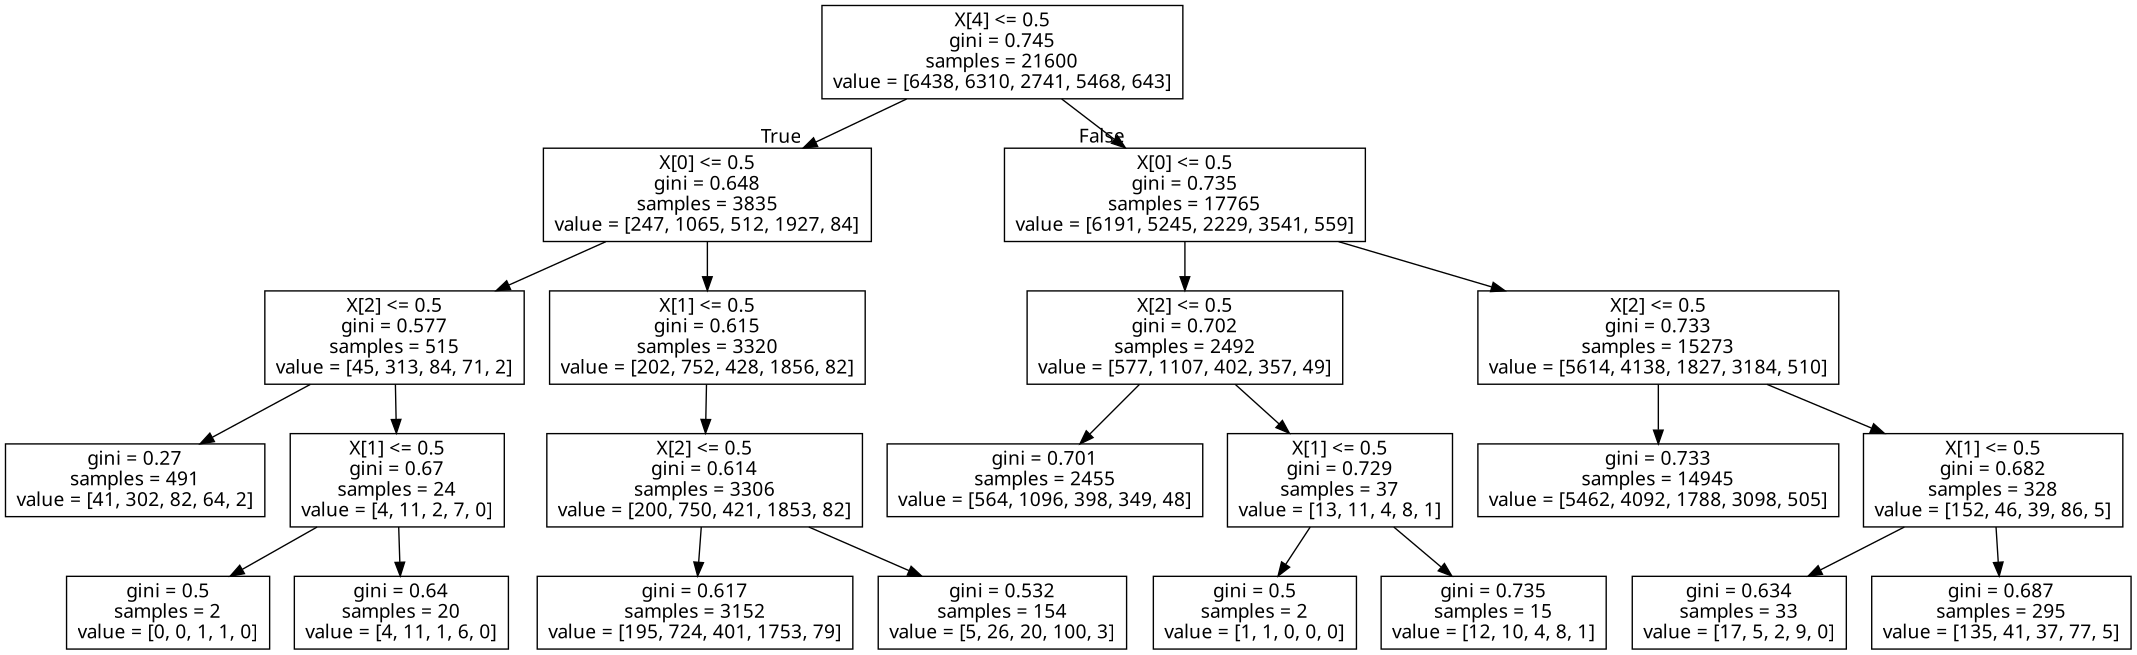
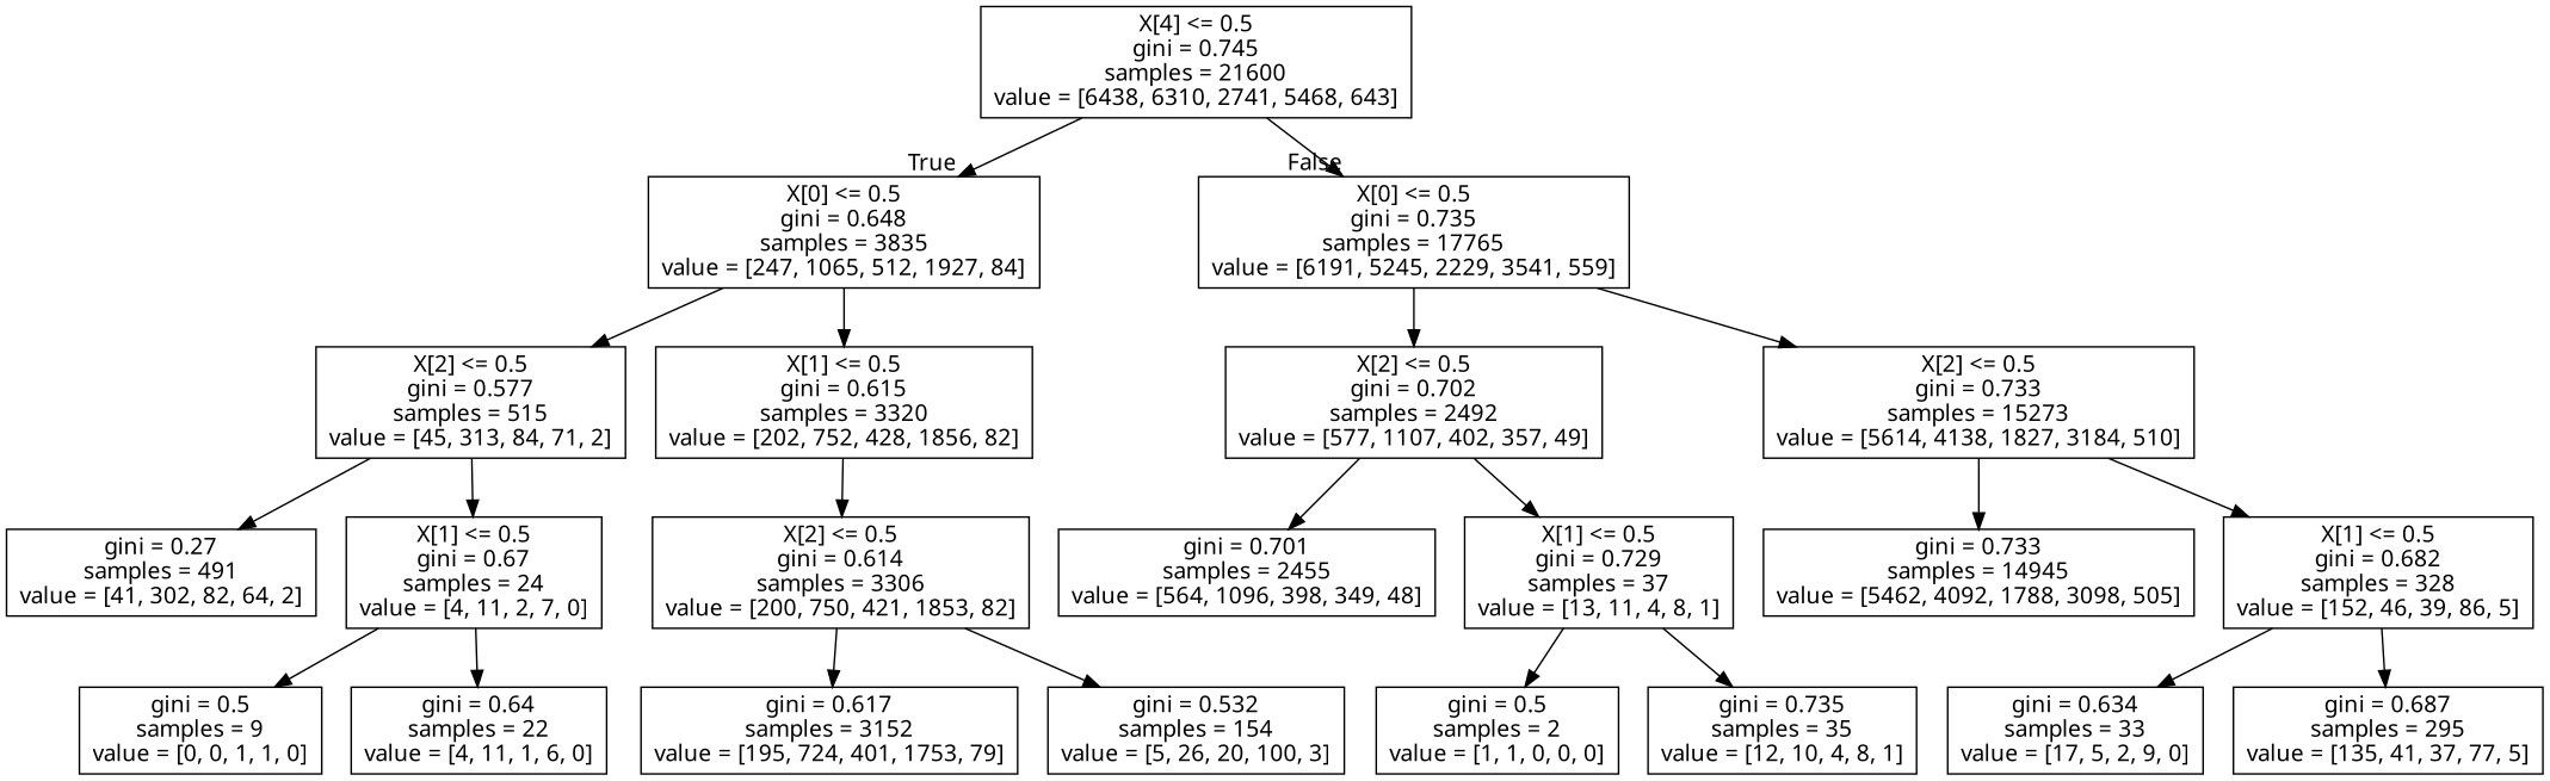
  digraph {
    fontname="Noto Sans"
    node [fontname="Noto Sans" shape=box]
    edge [fontname="Noto Sans"]
    n1 [label="X[4] <= 0.5\ngini = 0.745\nsamples = 21600\nvalue = [6438, 6310, 2741, 5468, 643]"]
    n2 [label="X[0] <= 0.5\ngini = 0.648\nsamples = 3835\nvalue = [247, 1065, 512, 1927, 84]"]
    n3 [label="X[0] <= 0.5\ngini = 0.735\nsamples = 17765\nvalue = [6191, 5245, 2229, 3541, 559]"]
    n4 [label="X[2] <= 0.5\ngini = 0.577\nsamples = 515\nvalue = [45, 313, 84, 71, 2]"]
    n5 [label="X[1] <= 0.5\ngini = 0.615\nsamples = 3320\nvalue = [202, 752, 428, 1856, 82]"]
    n6 [label="X[2] <= 0.5\ngini = 0.702\nsamples = 2492\nvalue = [577, 1107, 402, 357, 49]"]
    n7 [label="X[2] <= 0.5\ngini = 0.733\nsamples = 15273\nvalue = [5614, 4138, 1827, 3184, 510]"]
    n8 [label="gini = 0.27\nsamples = 491\nvalue = [41, 302, 82, 64, 2]"]
    n9 [label="X[1] <= 0.5\ngini = 0.67\nsamples = 24\nvalue = [4, 11, 2, 7, 0]"]
    n10 [label="X[2] <= 0.5\ngini = 0.614\nsamples = 3306\nvalue = [200, 750, 421, 1853, 82]"]
-   n11 [label="gini = 0.5\nsamples = 2\nvalue = [0, 0, 1, 1, 0]"]
-   n12 [label="gini = 0.64\nsamples = 20\nvalue = [4, 11, 1, 6, 0]"]
+   n11 [label="gini = 0.5\nsamples = 9\nvalue = [0, 0, 1, 1, 0]"]
+   n12 [label="gini = 0.64\nsamples = 22\nvalue = [4, 11, 1, 6, 0]"]
    n13 [label="gini = 0.617\nsamples = 3152\nvalue = [195, 724, 401, 1753, 79]"]
    n14 [label="gini = 0.532\nsamples = 154\nvalue = [5, 26, 20, 100, 3]"]
    n15 [label="gini = 0.701\nsamples = 2455\nvalue = [564, 1096, 398, 349, 48]"]
    n16 [label="X[1] <= 0.5\ngini = 0.729\nsamples = 37\nvalue = [13, 11, 4, 8, 1]"]
    n17 [label="gini = 0.733\nsamples = 14945\nvalue = [5462, 4092, 1788, 3098, 505]"]
    n18 [label="X[1] <= 0.5\ngini = 0.682\nsamples = 328\nvalue = [152, 46, 39, 86, 5]"]
    n19 [label="gini = 0.5\nsamples = 2\nvalue = [1, 1, 0, 0, 0]"]
-   n20 [label="gini = 0.735\nsamples = 15\nvalue = [12, 10, 4, 8, 1]"]
+   n20 [label="gini = 0.735\nsamples = 35\nvalue = [12, 10, 4, 8, 1]"]
    n21 [label="gini = 0.634\nsamples = 33\nvalue = [17, 5, 2, 9, 0]"]
    n22 [label="gini = 0.687\nsamples = 295\nvalue = [135, 41, 37, 77, 5]"]
    n1 -> n2 [headlabel=True labelangle=45 labeldistance=2.5]
    n1 -> n3 [headlabel=False labelangle=-45 labeldistance=2.5]
    n2 -> n4
    n2 -> n5
    n3 -> n6
    n3 -> n7
    n4 -> n8
    n4 -> n9
    n5 -> n10
    n6 -> n15
    n6 -> n16
    n7 -> n17
    n7 -> n18
    n9 -> n11
    n9 -> n12
    n10 -> n13
    n10 -> n14
    n16 -> n19
    n16 -> n20
    n18 -> n21
    n18 -> n22
  }
